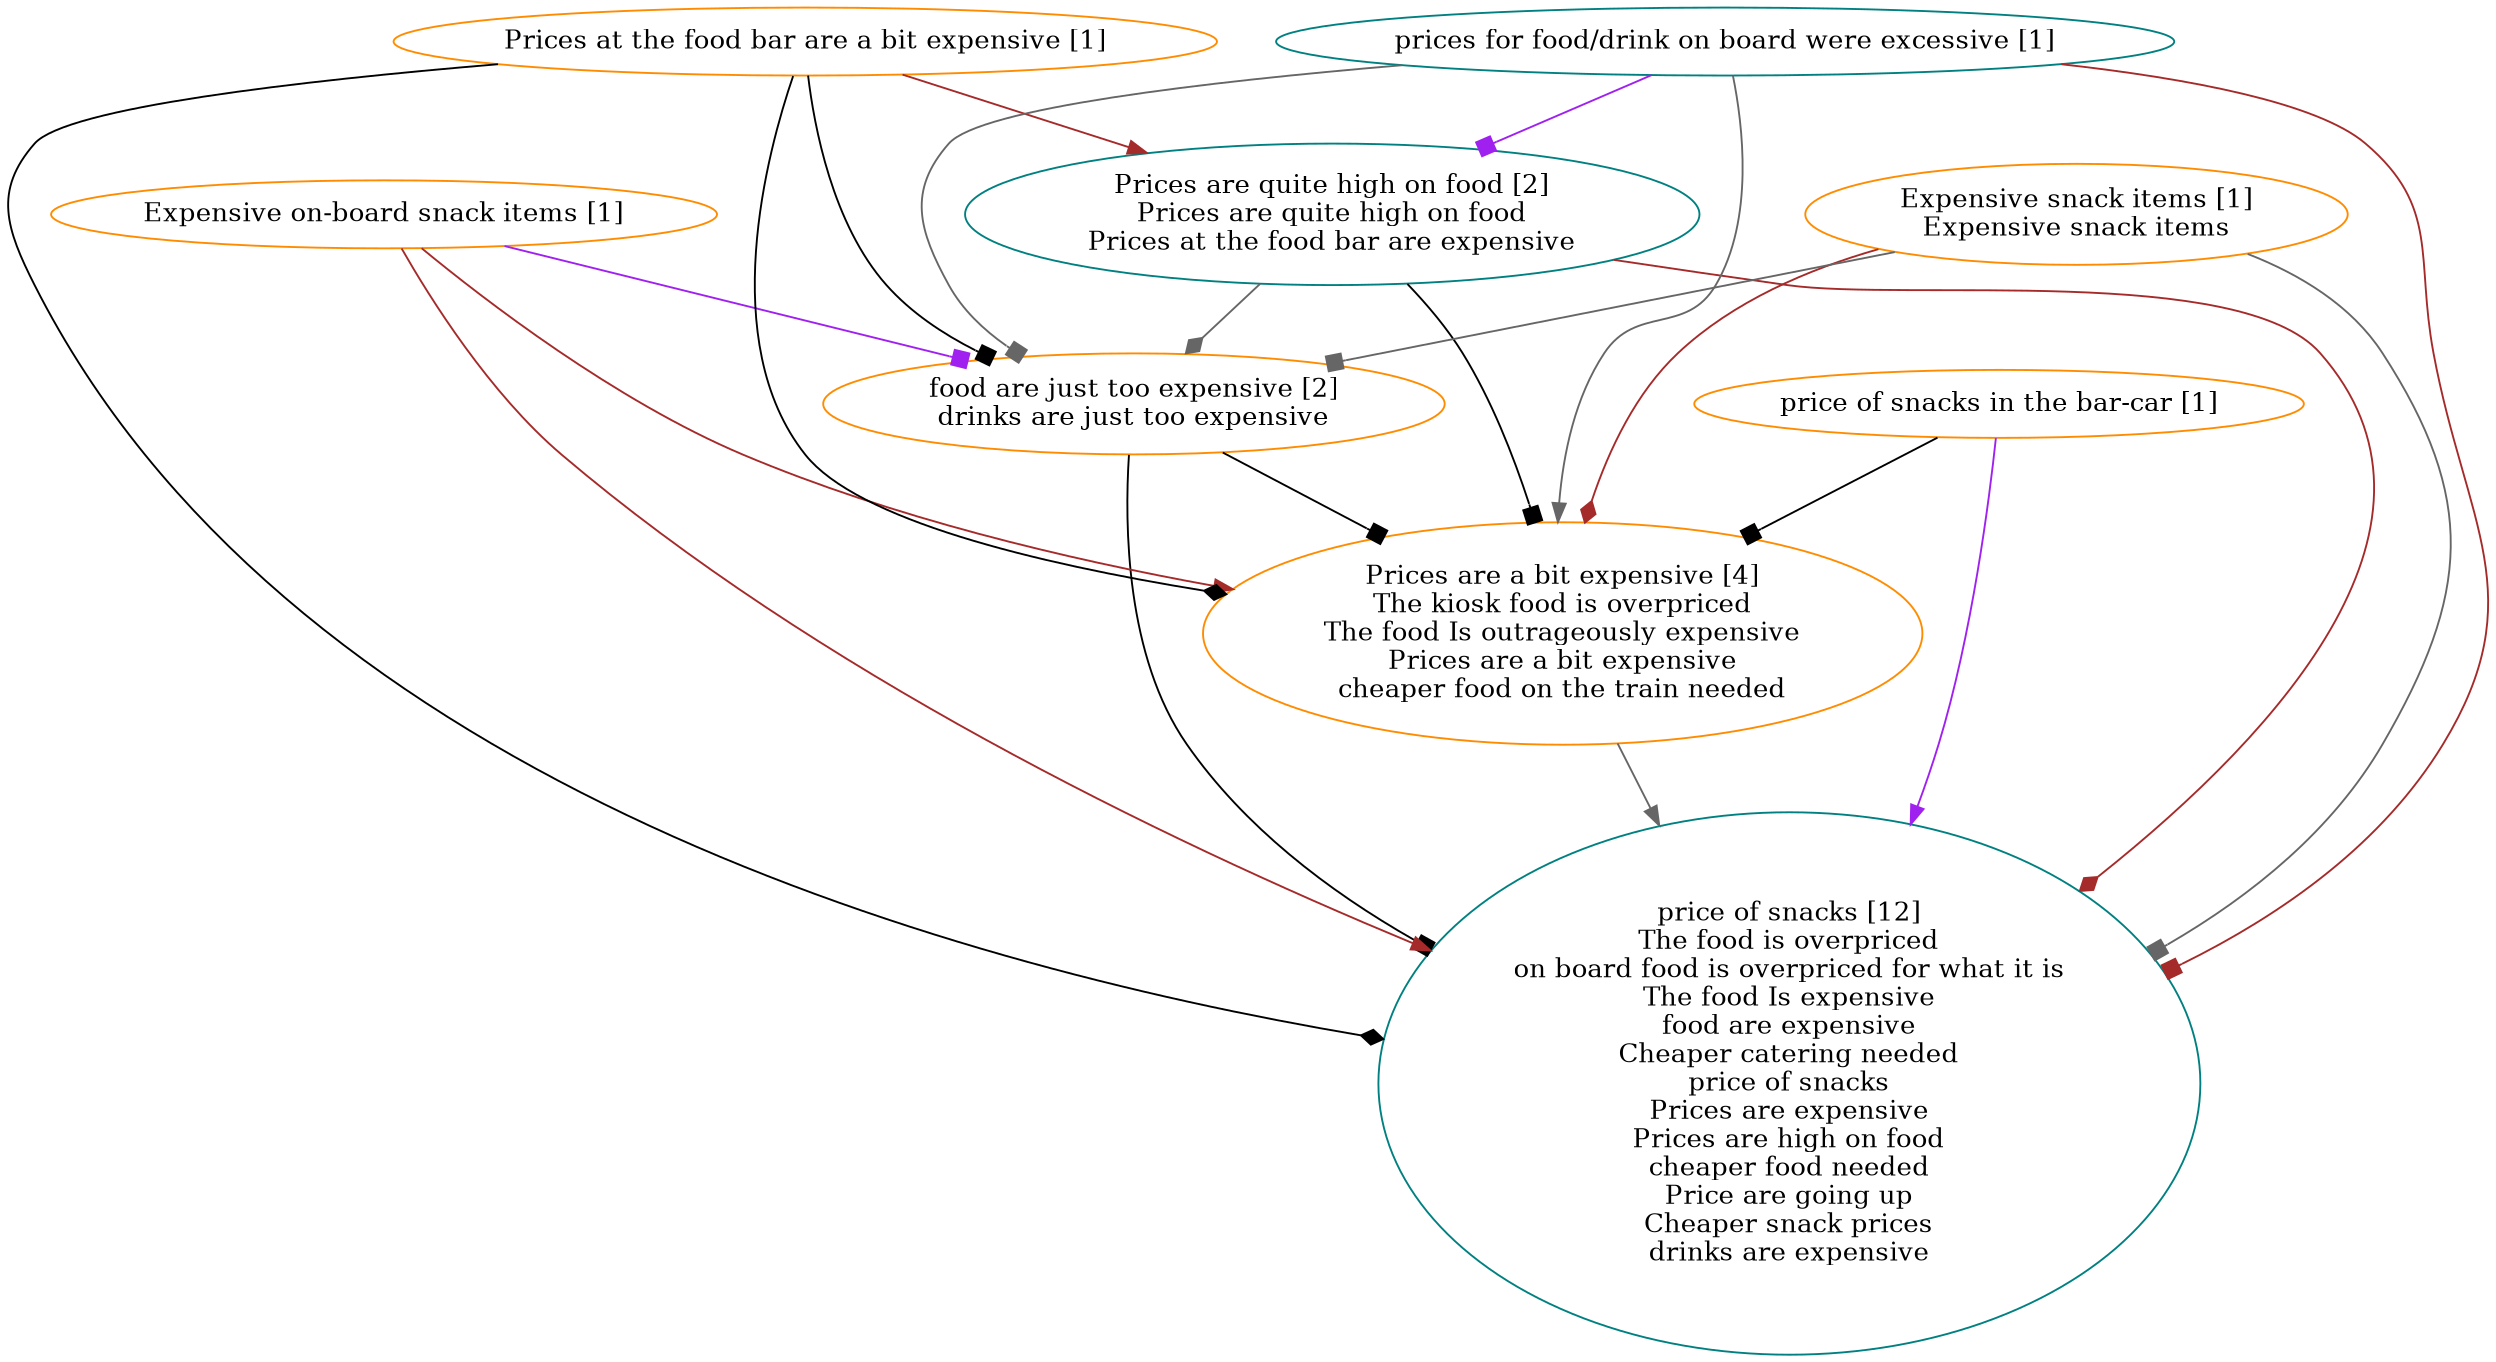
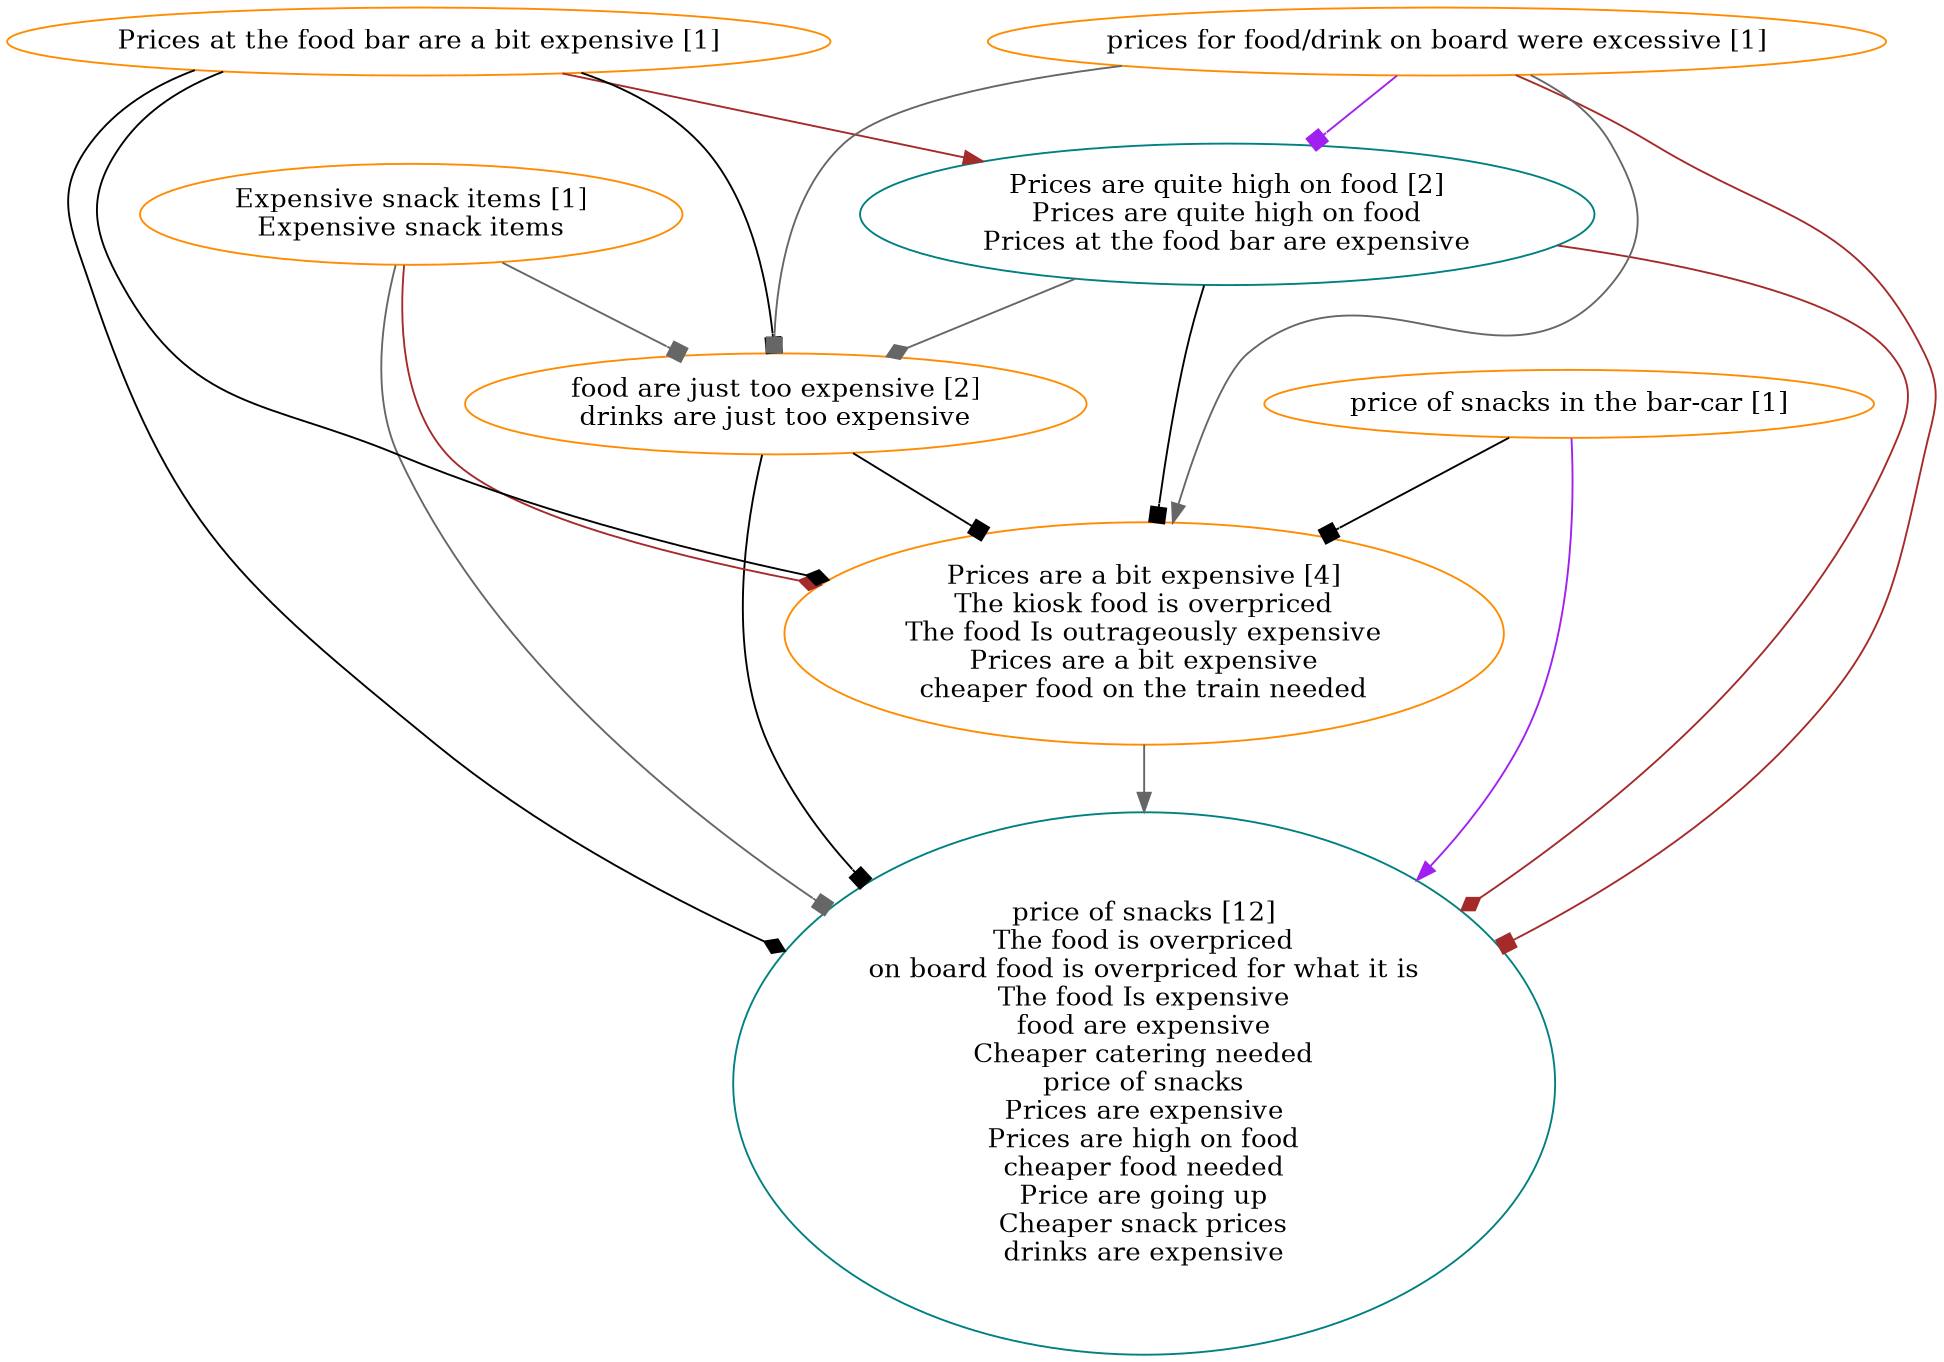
  digraph {
    node [color=darkorange]
    edge [arrowhead=box color=black]
    "price of snacks [12]\nThe food is overpriced\non board food is overpriced for what it is\nThe food Is expensive\nfood are expensive\nCheaper catering needed\nprice of snacks\nPrices are expensive\nPrices are high on food\ncheaper food needed\nPrice are going up\nCheaper snack prices\ndrinks are expensive" [color=teal]
    "Prices are a bit expensive [4]\nThe kiosk food is overpriced\nThe food Is outrageously expensive\nPrices are a bit expensive\ncheaper food on the train needed"
    "Prices are quite high on food [2]\nPrices are quite high on food\nPrices at the food bar are expensive" [color=teal]
    "food are just too expensive [2]\ndrinks are just too expensive"
-   "Expensive on-board snack items [1]"
    "Expensive snack items [1]\nExpensive snack items"
    "Prices at the food bar are a bit expensive [1]"
    "price of snacks in the bar-car [1]"
-   "prices for food/drink on board were excessive [1]" [color=teal]
+   "prices for food/drink on board were excessive [1]"
    "Prices are a bit expensive [4]\nThe kiosk food is overpriced\nThe food Is outrageously expensive\nPrices are a bit expensive\ncheaper food on the train needed" -> "price of snacks [12]\nThe food is overpriced\non board food is overpriced for what it is\nThe food Is expensive\nfood are expensive\nCheaper catering needed\nprice of snacks\nPrices are expensive\nPrices are high on food\ncheaper food needed\nPrice are going up\nCheaper snack prices\ndrinks are expensive" [arrowhead=normal color=gray40]
    "Prices are quite high on food [2]\nPrices are quite high on food\nPrices at the food bar are expensive" -> "price of snacks [12]\nThe food is overpriced\non board food is overpriced for what it is\nThe food Is expensive\nfood are expensive\nCheaper catering needed\nprice of snacks\nPrices are expensive\nPrices are high on food\ncheaper food needed\nPrice are going up\nCheaper snack prices\ndrinks are expensive" [arrowhead=diamond color=brown]
    "Prices are quite high on food [2]\nPrices are quite high on food\nPrices at the food bar are expensive" -> "Prices are a bit expensive [4]\nThe kiosk food is overpriced\nThe food Is outrageously expensive\nPrices are a bit expensive\ncheaper food on the train needed"
    "Prices are quite high on food [2]\nPrices are quite high on food\nPrices at the food bar are expensive" -> "food are just too expensive [2]\ndrinks are just too expensive" [arrowhead=diamond color=gray40]
    "food are just too expensive [2]\ndrinks are just too expensive" -> "price of snacks [12]\nThe food is overpriced\non board food is overpriced for what it is\nThe food Is expensive\nfood are expensive\nCheaper catering needed\nprice of snacks\nPrices are expensive\nPrices are high on food\ncheaper food needed\nPrice are going up\nCheaper snack prices\ndrinks are expensive"
    "food are just too expensive [2]\ndrinks are just too expensive" -> "Prices are a bit expensive [4]\nThe kiosk food is overpriced\nThe food Is outrageously expensive\nPrices are a bit expensive\ncheaper food on the train needed"
-   "Expensive on-board snack items [1]" -> "price of snacks [12]\nThe food is overpriced\non board food is overpriced for what it is\nThe food Is expensive\nfood are expensive\nCheaper catering needed\nprice of snacks\nPrices are expensive\nPrices are high on food\ncheaper food needed\nPrice are going up\nCheaper snack prices\ndrinks are expensive" [arrowhead=normal color=brown]
-   "Expensive on-board snack items [1]" -> "Prices are a bit expensive [4]\nThe kiosk food is overpriced\nThe food Is outrageously expensive\nPrices are a bit expensive\ncheaper food on the train needed" [arrowhead=normal color=brown]
-   "Expensive on-board snack items [1]" -> "food are just too expensive [2]\ndrinks are just too expensive" [color=purple]
    "Expensive snack items [1]\nExpensive snack items" -> "price of snacks [12]\nThe food is overpriced\non board food is overpriced for what it is\nThe food Is expensive\nfood are expensive\nCheaper catering needed\nprice of snacks\nPrices are expensive\nPrices are high on food\ncheaper food needed\nPrice are going up\nCheaper snack prices\ndrinks are expensive" [color=gray40]
    "Expensive snack items [1]\nExpensive snack items" -> "Prices are a bit expensive [4]\nThe kiosk food is overpriced\nThe food Is outrageously expensive\nPrices are a bit expensive\ncheaper food on the train needed" [arrowhead=diamond color=brown]
    "Expensive snack items [1]\nExpensive snack items" -> "food are just too expensive [2]\ndrinks are just too expensive" [color=gray40]
    "Prices at the food bar are a bit expensive [1]" -> "price of snacks [12]\nThe food is overpriced\non board food is overpriced for what it is\nThe food Is expensive\nfood are expensive\nCheaper catering needed\nprice of snacks\nPrices are expensive\nPrices are high on food\ncheaper food needed\nPrice are going up\nCheaper snack prices\ndrinks are expensive" [arrowhead=diamond]
    "Prices at the food bar are a bit expensive [1]" -> "Prices are a bit expensive [4]\nThe kiosk food is overpriced\nThe food Is outrageously expensive\nPrices are a bit expensive\ncheaper food on the train needed" [arrowhead=diamond]
    "Prices at the food bar are a bit expensive [1]" -> "Prices are quite high on food [2]\nPrices are quite high on food\nPrices at the food bar are expensive" [arrowhead=normal color=brown]
    "Prices at the food bar are a bit expensive [1]" -> "food are just too expensive [2]\ndrinks are just too expensive"
    "price of snacks in the bar-car [1]" -> "price of snacks [12]\nThe food is overpriced\non board food is overpriced for what it is\nThe food Is expensive\nfood are expensive\nCheaper catering needed\nprice of snacks\nPrices are expensive\nPrices are high on food\ncheaper food needed\nPrice are going up\nCheaper snack prices\ndrinks are expensive" [arrowhead=normal color=purple]
    "price of snacks in the bar-car [1]" -> "Prices are a bit expensive [4]\nThe kiosk food is overpriced\nThe food Is outrageously expensive\nPrices are a bit expensive\ncheaper food on the train needed"
    "prices for food/drink on board were excessive [1]" -> "price of snacks [12]\nThe food is overpriced\non board food is overpriced for what it is\nThe food Is expensive\nfood are expensive\nCheaper catering needed\nprice of snacks\nPrices are expensive\nPrices are high on food\ncheaper food needed\nPrice are going up\nCheaper snack prices\ndrinks are expensive" [color=brown]
    "prices for food/drink on board were excessive [1]" -> "Prices are a bit expensive [4]\nThe kiosk food is overpriced\nThe food Is outrageously expensive\nPrices are a bit expensive\ncheaper food on the train needed" [arrowhead=normal color=gray40]
    "prices for food/drink on board were excessive [1]" -> "Prices are quite high on food [2]\nPrices are quite high on food\nPrices at the food bar are expensive" [color=purple]
    "prices for food/drink on board were excessive [1]" -> "food are just too expensive [2]\ndrinks are just too expensive" [color=gray40]
  }
